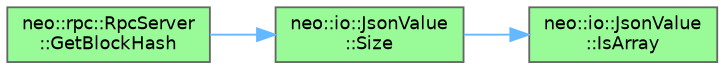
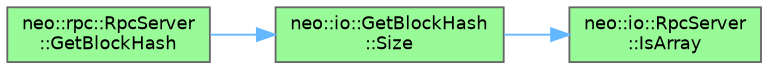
  digraph {
    rankdir=LR
    node [color=grey40 fillcolor=palegreen fontname=Helvetica fontsize=10 shape=box style=filled]
    edge [color=steelblue1 fontname=Helvetica fontsize=10 labelfontname=Helvetica labelfontsize=10 style=solid]
    n1 [color=gray40 fontcolor=black height=0.2 label="neo::rpc::RpcServer\l::GetBlockHash" width=0.4]
-   n2 [height=0.2 label="neo::io::JsonValue\l::Size" width=0.4]
-   n3 [height=0.2 label="neo::io::JsonValue\l::IsArray" width=0.4]
+   n2 [height=0.2 label="neo::io::GetBlockHash\l::Size" width=0.4]
+   n3 [height=0.2 label="neo::io::RpcServer\l::IsArray" width=0.4]
    n1 -> n2
    n2 -> n3
  }
